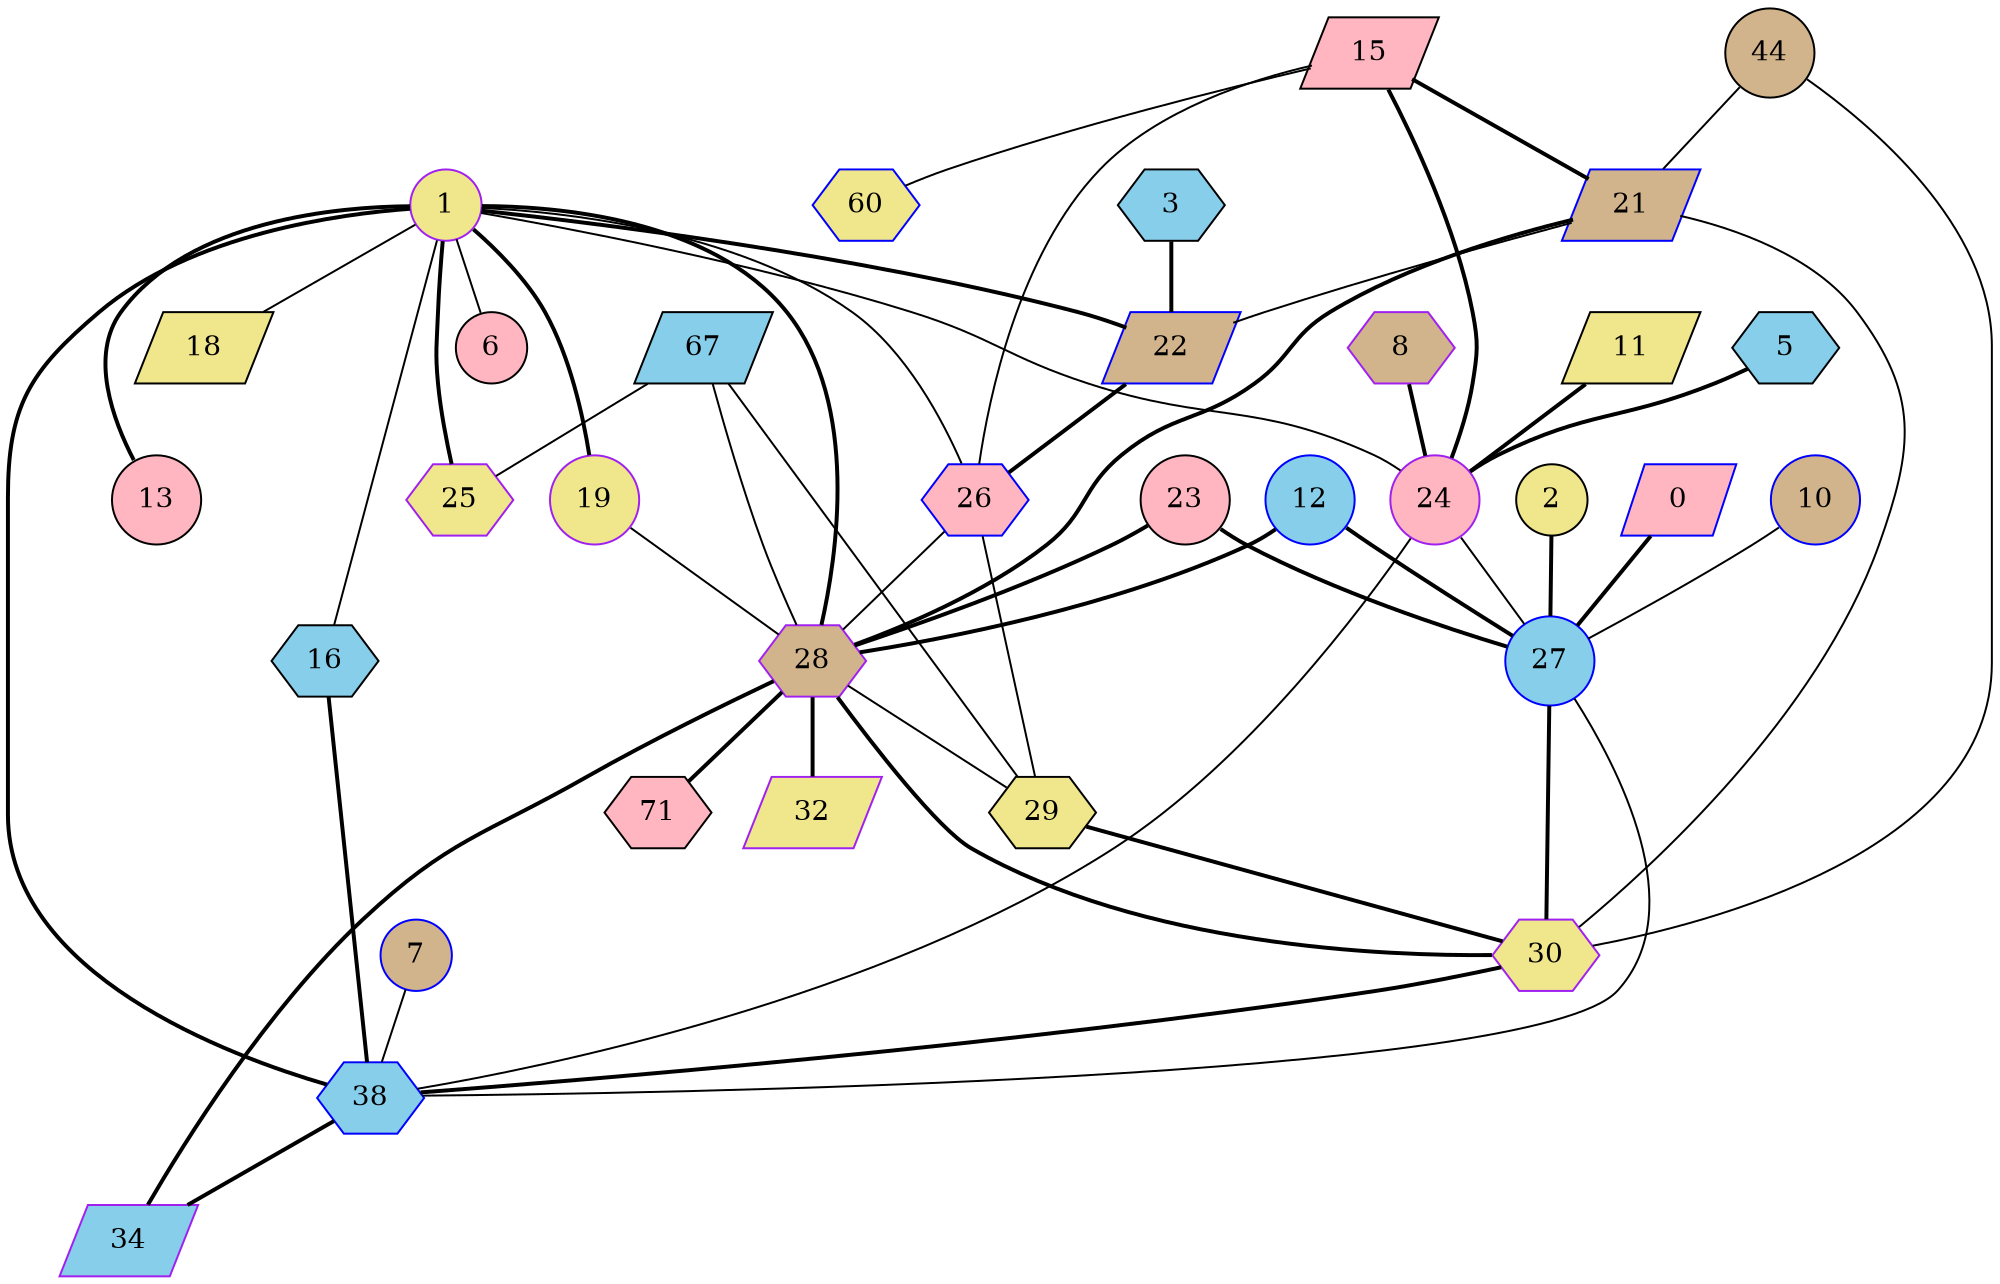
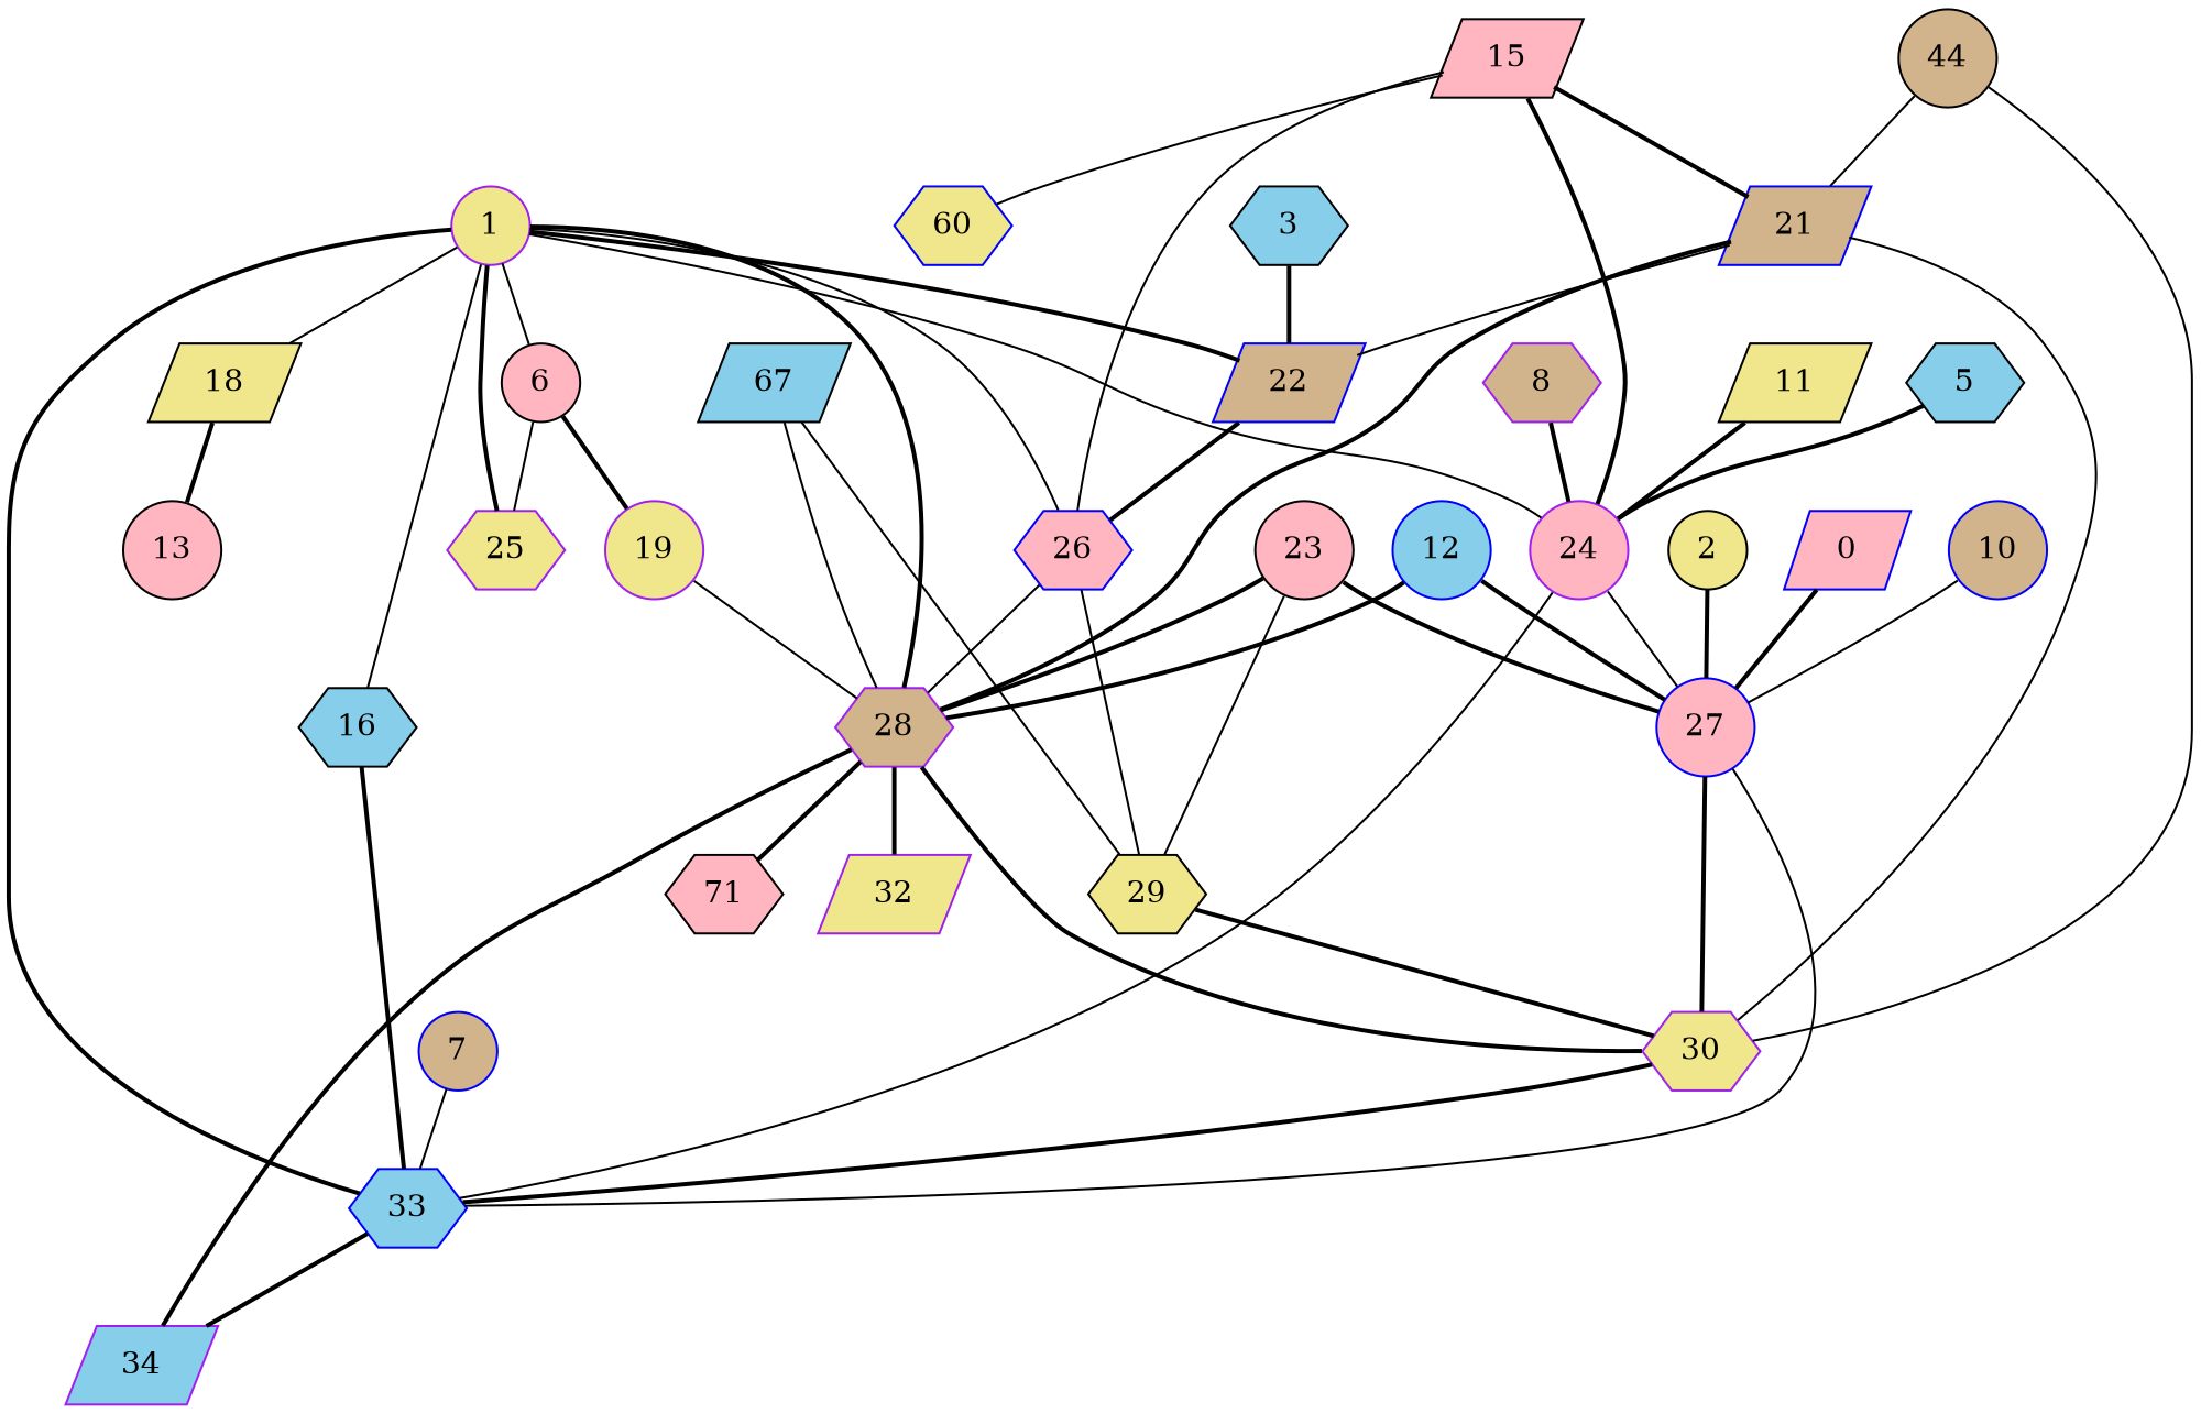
  graph {
    fontname="DejaVu Serif"
    node [color=black fillcolor=khaki fontname="DejaVu Serif" shape=circle style=filled]
    edge [fontname="DejaVu Serif" style=bold weight=1.0]
    1 [color=purple]
    6 [fillcolor=lightpink]
    13 [fillcolor=lightpink]
    16 [fillcolor=skyblue shape=hexagon]
    18 [shape=parallelogram]
    19 [color=purple]
    22 [color=blue fillcolor=tan shape=parallelogram]
    24 [color=purple fillcolor=lightpink]
    25 [color=purple shape=hexagon]
    26 [color=blue fillcolor=lightpink shape=hexagon]
    28 [color=purple fillcolor=tan shape=hexagon]
-   33 [color=blue fillcolor=skyblue shape=hexagon label=38]
-   27 [color=blue fillcolor=skyblue]
+   33 [color=blue fillcolor=skyblue shape=hexagon]
+   27 [color=blue fillcolor=lightpink]
    29 [shape=hexagon]
    30 [color=purple shape=hexagon]
    n16 [fillcolor=lightpink label=71 shape=hexagon]
    32 [color=purple shape=parallelogram]
    34 [color=purple fillcolor=skyblue shape=parallelogram]
    2
    3 [fillcolor=skyblue shape=hexagon]
    n21 [color=blue fillcolor=lightpink label=0 shape=parallelogram]
    5 [fillcolor=skyblue shape=hexagon]
    7 [color=blue fillcolor=tan]
    8 [color=purple fillcolor=tan shape=hexagon]
    10 [color=blue fillcolor=tan]
    11 [shape=parallelogram]
    12 [color=blue fillcolor=skyblue]
    n28 [fillcolor=tan label=44]
    21 [color=blue fillcolor=tan shape=parallelogram]
    15 [fillcolor=lightpink shape=parallelogram]
    n31 [color=blue label=60 shape=hexagon]
    n32 [fillcolor=skyblue label=67 shape=parallelogram]
    23 [fillcolor=lightpink]
    1 -- 6 [style=solid]
-   1 -- 13
+   18 -- 13
    1 -- 16 [style=solid]
    1 -- 18 [style=solid]
-   1 -- 19
+   6 -- 19
    1 -- 22
    1 -- 24 [style=solid]
    1 -- 25
    1 -- 26 [style=solid]
    1 -- 28
    1 -- 33 [weight=2.0]
    16 -- 33
    19 -- 28 [style=solid]
    22 -- 26
    24 -- 33 [style=solid]
    24 -- 27 [style=solid]
    26 -- 28 [style=solid weight=2.0]
    26 -- 29 [style=solid]
-   28 -- 29 [style=solid]
+   23 -- 29 [style=solid]
    28 -- 30
    28 -- n16
    28 -- 32
    28 -- 34
    33 -- 34
    27 -- 33 [style=solid]
    27 -- 30
    29 -- 30
    30 -- 33
    2 -- 27
    3 -- 22
    n21 -- 27
    5 -- 24
    7 -- 33 [style=solid]
    8 -- 24
    10 -- 27 [style=solid]
    11 -- 24
    12 -- 28 [weight=2.0]
    12 -- 27
    n28 -- 30 [style=solid]
    n28 -- 21 [style=solid]
    21 -- 22 [style=solid]
    21 -- 28
    21 -- 30 [style=solid]
    15 -- 24
    15 -- 26 [style=solid]
    15 -- 21
    15 -- n31 [style=solid]
-   n32 -- 25 [style=solid]
+   6 -- 25 [style=solid]
    n32 -- 28 [style=solid]
    n32 -- 29 [style=solid]
    23 -- 28
    23 -- 27
  }
